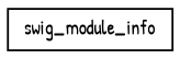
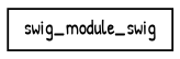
  digraph {
    rankdir=LR
    fontname="Patrick Hand"
-   n1 [color=black fillcolor=white fontname="Patrick Hand" fontsize=10 height=0.2 label=swig_module_info shape=record style=filled width=0.4]
+   n1 [color=black fillcolor=white fontname="Patrick Hand" fontsize=10 height=0.2 label=swig_module_swig shape=record style=filled width=0.4]
  }
